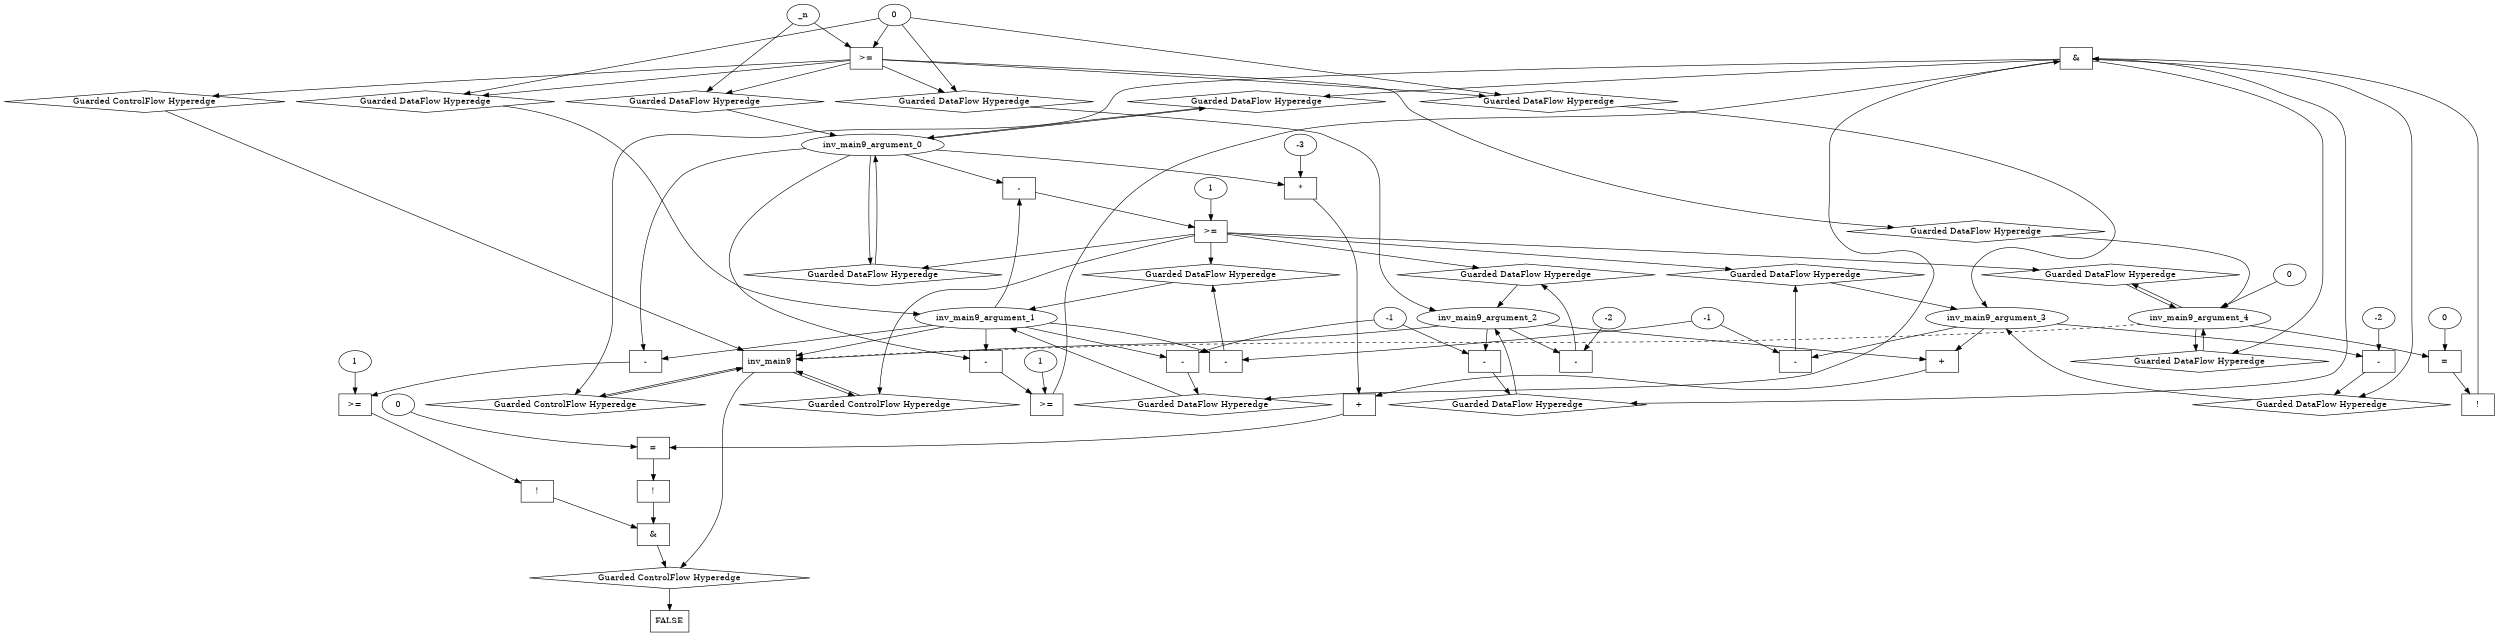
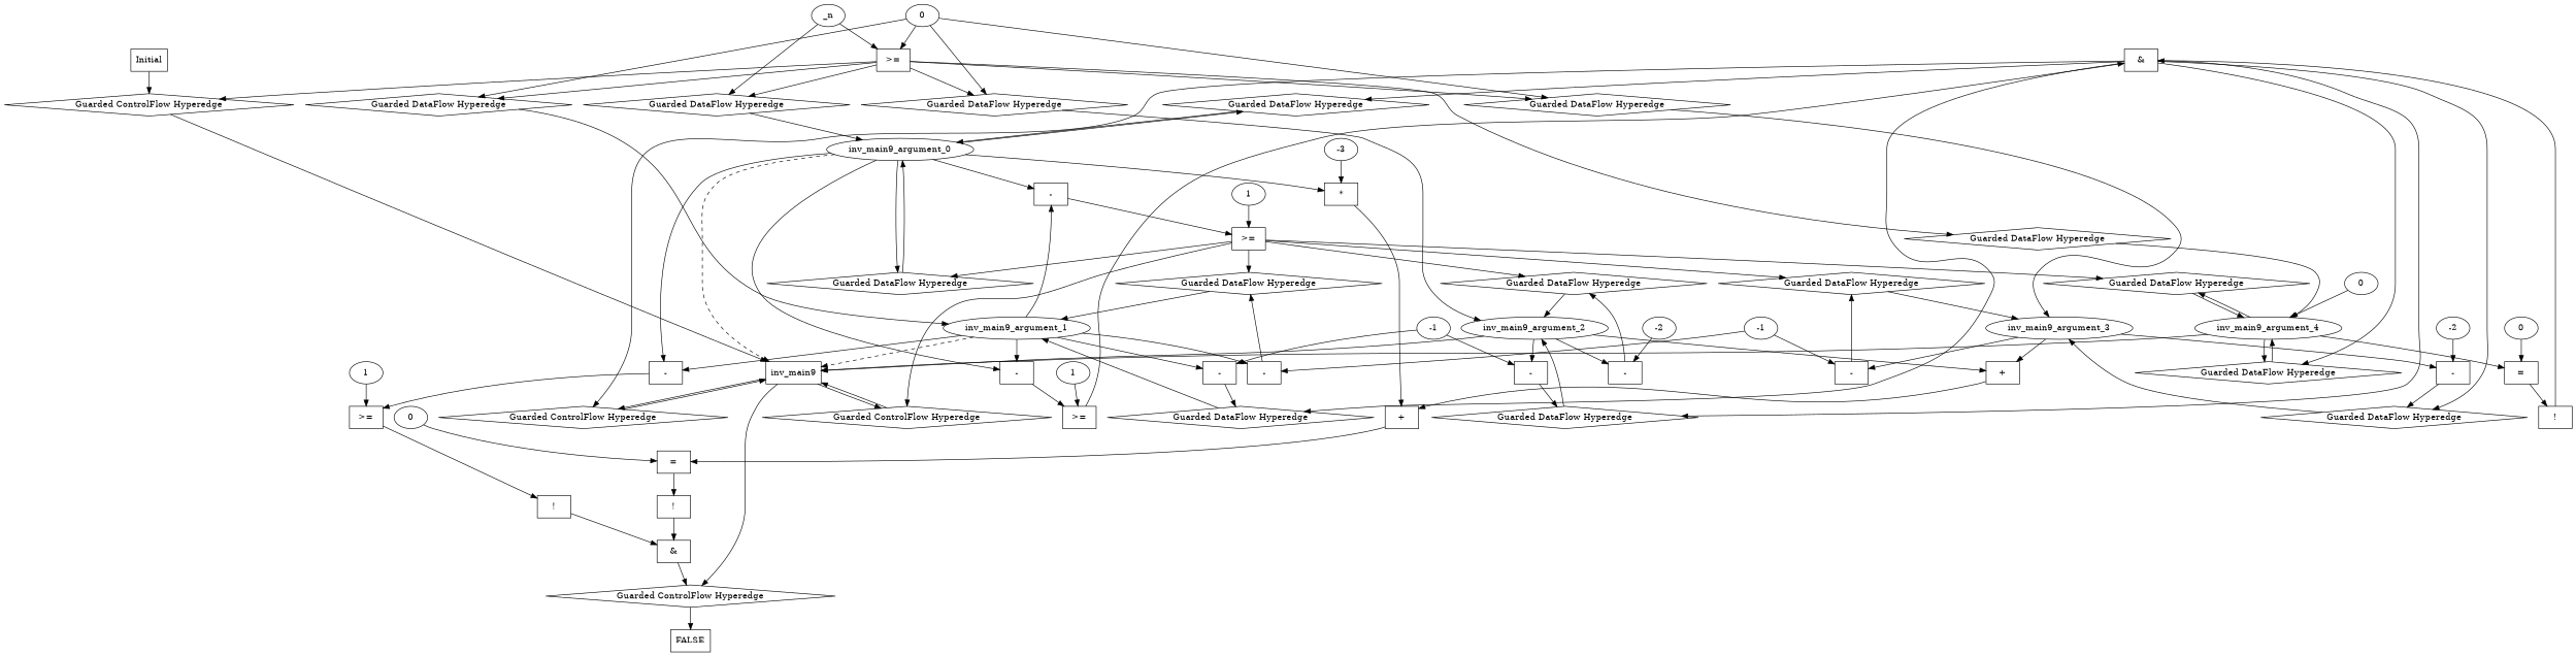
  digraph {
    node [shape=rect]
    n1 [label=inv_main9]
    n2 [label="Guarded ControlFlow Hyperedge" shape=diamond]
    n3 [label="Guarded ControlFlow Hyperedge" shape=diamond]
    n4 [label="Guarded ControlFlow Hyperedge" shape=diamond]
    n5 [label=FALSE]
+   n6 [label=Initial]
    n7 [label="Guarded ControlFlow Hyperedge" shape=diamond]
    n8 [label=inv_main9_argument_0 shape=oval]
    n9 [label="-"]
    n10 [label="-"]
    n11 [label="*"]
    n12 [label="-"]
    n13 [label="Guarded DataFlow Hyperedge" shape=diamond]
    n14 [label="Guarded DataFlow Hyperedge" shape=diamond]
    n15 [label=">="]
    n16 [label=">="]
    n17 [label="+"]
    n18 [label=">="]
    n19 [label=inv_main9_argument_1 shape=oval]
    n20 [label="-"]
    n21 [label="-"]
    n22 [label="Guarded DataFlow Hyperedge" shape=diamond]
    n23 [label="Guarded DataFlow Hyperedge" shape=diamond]
    n24 [label=inv_main9_argument_2 shape=oval]
    n25 [label="-"]
    n26 [label="-"]
    n27 [label="+"]
    n28 [label="Guarded DataFlow Hyperedge" shape=diamond]
    n29 [label="Guarded DataFlow Hyperedge" shape=diamond]
    n30 [label=inv_main9_argument_3 shape=oval]
    n31 [label="-"]
    n32 [label="-"]
    n33 [label="Guarded DataFlow Hyperedge" shape=diamond]
    n34 [label="Guarded DataFlow Hyperedge" shape=diamond]
    n35 [label=inv_main9_argument_4 shape=oval]
    n36 [label="="]
    n37 [label="Guarded DataFlow Hyperedge" shape=diamond]
    n38 [label="Guarded DataFlow Hyperedge" shape=diamond]
    n39 [label="!"]
    n40 [label=">="]
    n41 [label="Guarded DataFlow Hyperedge" shape=diamond]
    n42 [label="Guarded DataFlow Hyperedge" shape=diamond]
    n43 [label="Guarded DataFlow Hyperedge" shape=diamond]
    n44 [label="Guarded DataFlow Hyperedge" shape=diamond]
    n45 [label="Guarded DataFlow Hyperedge" shape=diamond]
    n46 [label=_n shape=""]
    n47 [label=0 shape=""]
    n48 [label="&"]
    n49 [label=0 shape=""]
    n50 [label=1 shape=""]
    n51 [label=-1 shape=""]
    n52 [label=-2 shape=""]
    n53 [label=1 shape=""]
    n54 [label=-1 shape=""]
    n55 [label=-2 shape=""]
    n56 [label="&"]
    n57 [label="!"]
    n58 [label="="]
    n59 [label=-3 shape=""]
    n60 [label=0 shape=""]
    n61 [label="!"]
    n62 [label=1 shape=""]
    n63 [label=0 shape=""]
    n1 -> n2
    n1 -> n3
    n1 -> n4
    n2 -> n1
    n3 -> n1
    n4 -> n5
+   n6 -> n7
    n7 -> n1
+   n8 -> n1 [style=dashed]
    n8 -> n9
    n8 -> n10
    n8 -> n11
    n8 -> n12
    n8 -> n13
    n8 -> n14
    n9 -> n15
    n10 -> n16
    n11 -> n17
    n12 -> n18
    n13 -> n8
    n14 -> n8
    n15 -> n48
    n16 -> n3
    n16 -> n14
    n16 -> n23
    n16 -> n29
    n16 -> n34
    n16 -> n37
    n17 -> n58
    n18 -> n61
-   n19 -> n1 [style=solid]
+   n19 -> n1 [style=dashed]
    n19 -> n9
    n19 -> n10
    n19 -> n12
    n19 -> n20
    n19 -> n21
    n20 -> n22
    n21 -> n23
    n22 -> n19
    n23 -> n19
    n24 -> n1 [style=solid]
    n24 -> n25
    n24 -> n26
    n24 -> n27
    n25 -> n28
    n26 -> n29
    n27 -> n17
    n28 -> n24
    n29 -> n24
    n30 -> n27
    n30 -> n31
    n30 -> n32
    n31 -> n33
    n32 -> n34
    n33 -> n30
    n34 -> n30
-   n35 -> n1 [style=dashed]
+   n35 -> n1 [style=solid]
    n35 -> n36
    n35 -> n37
    n35 -> n38
    n36 -> n39
    n37 -> n35
    n38 -> n35
    n39 -> n48
    n40 -> n7
    n40 -> n41
    n40 -> n42
    n40 -> n43
    n40 -> n44
    n40 -> n45
    n41 -> n8
    n42 -> n19
    n43 -> n24
    n44 -> n30
    n45 -> n35
    n46 -> n40
    n46 -> n41
    n47 -> n40
    n47 -> n42
    n47 -> n43
    n47 -> n44
    n48 -> n2
    n48 -> n13
    n48 -> n22
    n48 -> n28
    n48 -> n33
    n48 -> n38
    n49 -> n36
    n50 -> n15
    n51 -> n20
    n51 -> n25
    n52 -> n31
    n53 -> n16
    n54 -> n21
    n54 -> n32
    n55 -> n26
    n56 -> n4
    n57 -> n56
    n58 -> n57
    n59 -> n11
    n60 -> n58
    n61 -> n56
    n62 -> n18
    n63 -> n35
  }
